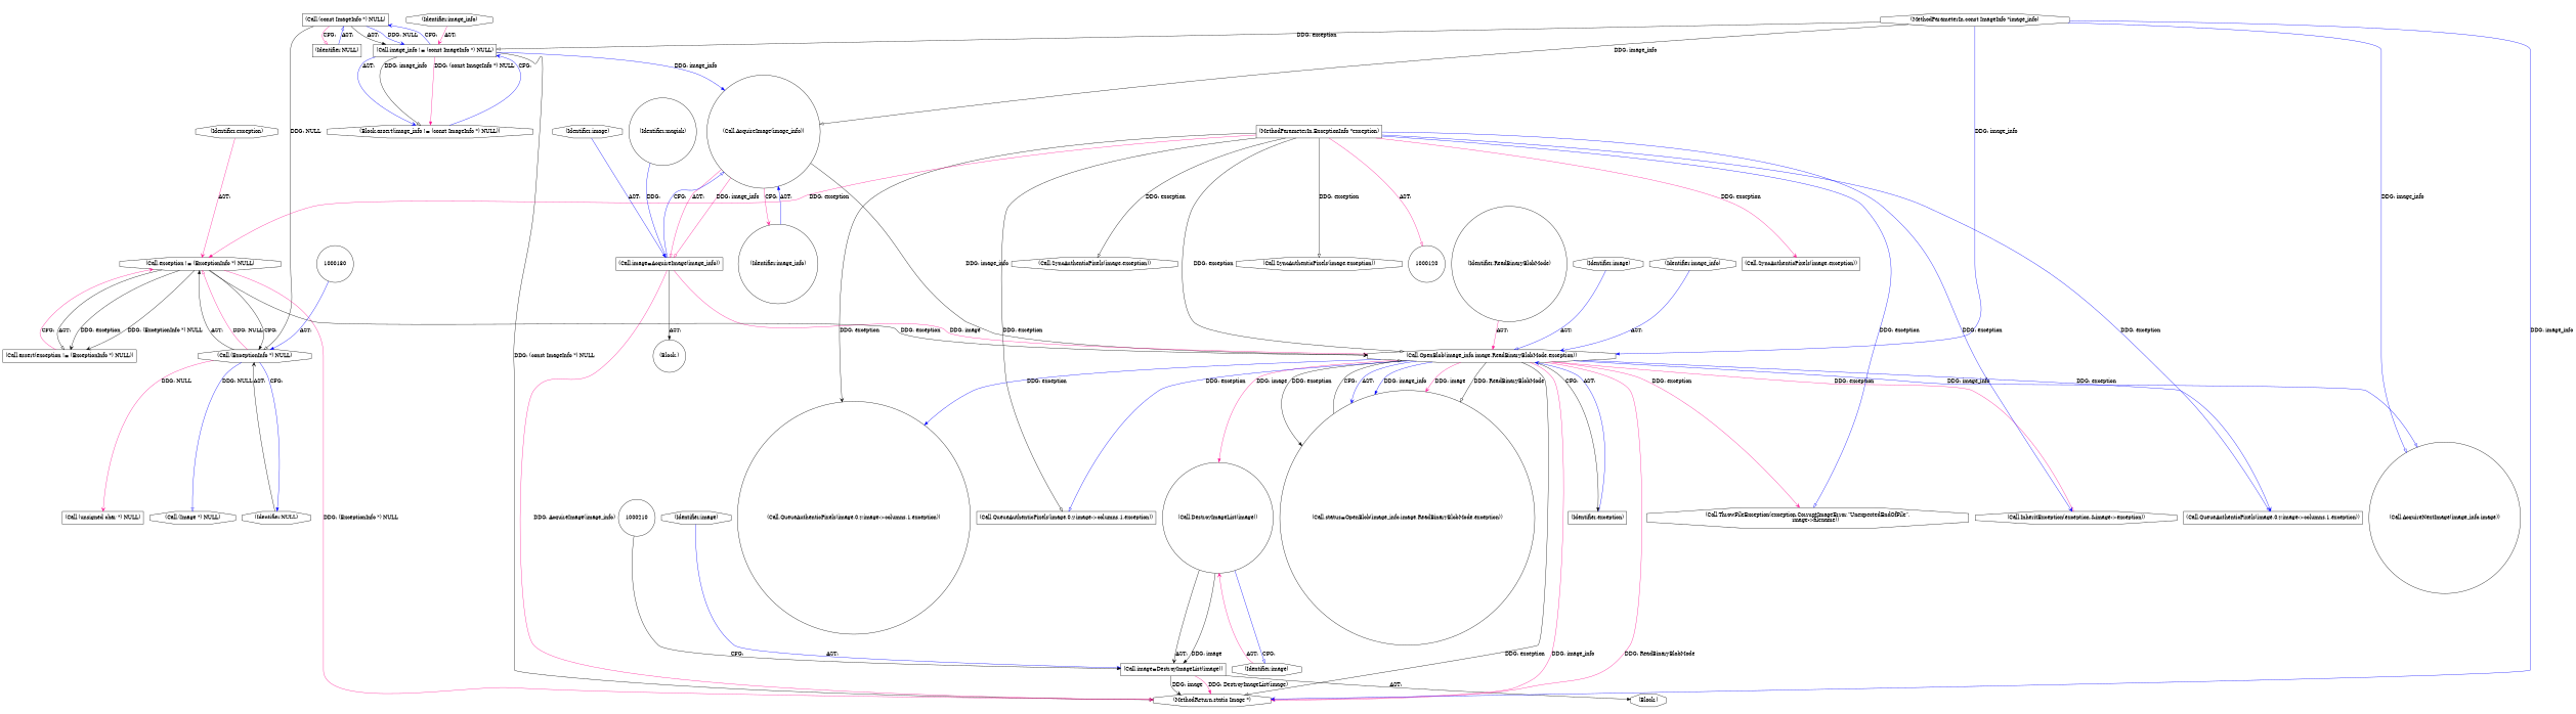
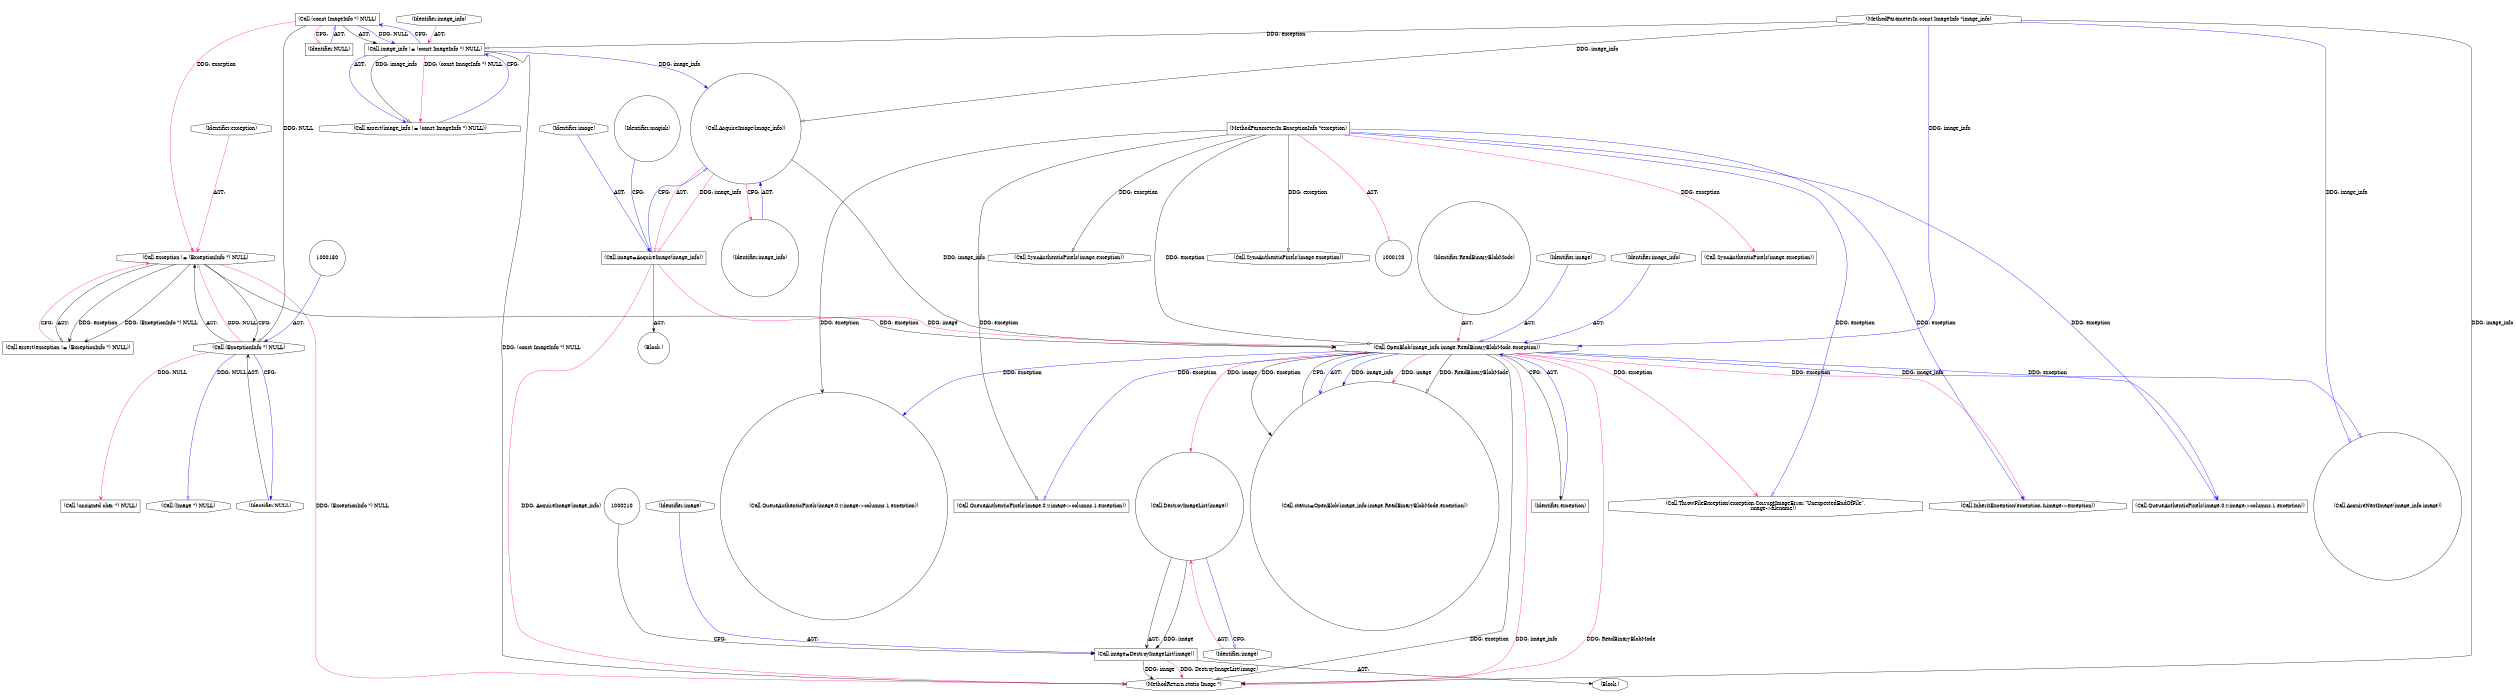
  digraph {
    node [shape=octagon]
    edge [arrowhead=onormal color=black]
    n1 [label="(Call,DestroyImageList(image))" shape=circle]
    n2 [label="(Call,image=DestroyImageList(image))" shape=box]
    n3 [label="(Identifier,image)"]
    n4 [label="(MethodReturn,static Image *)"]
    n5 [label="(Block,)"]
    n6 [label="(Call,OpenBlob(image_info,image,ReadBinaryBlobMode,exception))"]
    n7 [label="(Call,InheritException(exception,&image->exception))"]
    n8 [label="(Call,status=OpenBlob(image_info,image,ReadBinaryBlobMode,exception))" shape=circle]
    n9 [label="(Call,ThrowFileException(exception,CorruptImageError,\"UnexpectedEndOfFile\",\n          image->filename))"]
    n10 [label="(Call,QueueAuthenticPixels(image,0,y,image->columns,1,exception))" shape=box]
    n11 [label="(Identifier,exception)" shape=box]
    n12 [label="(Call,AcquireNextImage(image_info,image))" shape=circle]
    n13 [label="(Call,QueueAuthenticPixels(image,0,y,image->columns,1,exception))" shape=box]
    n14 [label="(Call,QueueAuthenticPixels(image,0,y,image->columns,1,exception))" shape=circle]
    n15 [label="(Call,AcquireImage(image_info))" shape=circle]
    n16 [label="(Call,image=AcquireImage(image_info))" shape=box]
    n17 [label="(Identifier,image_info)" shape=circle]
    n18 [label="(Block,)" shape=circle]
    n19 [label="(Call,image_info != (const ImageInfo *) NULL)" shape=box]
    n20 [label="(Call,(const ImageInfo *) NULL)" shape=box]
-   n21 [label="(Block,assert(image_info != (const ImageInfo *) NULL))"]
+   n21 [label="(Call,assert(image_info != (const ImageInfo *) NULL))"]
    n22 [label="(Call,(ExceptionInfo *) NULL)"]
    n23 [label="(Identifier,NULL)" shape=box]
    n24 [label="(MethodParameterIn,const ImageInfo *image_info)"]
    1000120 [shape=circle]
    n26 [label="(Call,exception != (ExceptionInfo *) NULL)"]
    n27 [label="(Call,(Image *) NULL)"]
    n28 [label="(Call,(unsigned char *) NULL)" shape=box]
    n29 [label="(Identifier,NULL)"]
    n30 [label="(Call,assert(exception != (ExceptionInfo *) NULL))" shape=box]
    n31 [label="(MethodParameterIn,ExceptionInfo *exception)" shape=box]
    n32 [label="(Call,SyncAuthenticPixels(image,exception))" shape=box]
    n33 [label="(Call,SyncAuthenticPixels(image,exception))"]
    n34 [label="(Call,SyncAuthenticPixels(image,exception))"]
    n35 [label="(Identifier,image_info)"]
    n36 [label="(Identifier,image)"]
    n37 [label="(Identifier,image_info)"]
    n38 [label="(Identifier,ReadBinaryBlobMode)" shape=circle]
    n39 [label="(Identifier,magick)" shape=circle]
    n40 [label="(Identifier,image)"]
    n41 [label="(Identifier,image)"]
    n42 [label="(Identifier,exception)"]
    1000180 [shape=circle]
    1000210 [shape=circle]
    n1 -> n2 [arrowhead=vee label="AST: "]
    n1 -> n2 [arrowhead=normal label="DDG: image"]
    n1 -> n3 [color=blue label="CFG: "]
    n2 -> n4 [arrowhead=normal color=deeppink label="DDG: DestroyImageList(image)"]
    n2 -> n4 [arrowhead=vee label="DDG: image"]
    n2 -> n5 [arrowhead=normal label="AST: "]
    n3 -> n1 [arrowhead=vee color=deeppink label="AST: "]
    n6 -> n1 [arrowhead=normal color=deeppink label="DDG: image"]
    n6 -> n4 [arrowhead=normal color=deeppink label="DDG: image_info"]
    n6 -> n4 [color=deeppink label="DDG: ReadBinaryBlobMode"]
    n6 -> n4 [label="DDG: exception"]
    n6 -> n7 [color=deeppink label="DDG: exception"]
    n6 -> n8 [arrowhead=vee color=blue label="AST: "]
    n6 -> n8 [arrowhead=normal color=blue label="DDG: image_info"]
    n6 -> n8 [arrowhead=vee color=deeppink label="DDG: image"]
    n6 -> n8 [label="DDG: ReadBinaryBlobMode"]
    n6 -> n8 [arrowhead=normal label="DDG: exception"]
    n6 -> n9 [arrowhead=vee color=deeppink label="DDG: exception"]
    n6 -> n10 [color=blue label="DDG: exception"]
    n6 -> n11 [arrowhead=normal label="CFG: "]
    n6 -> n12 [color=blue label="DDG: image_info"]
    n6 -> n13 [arrowhead=vee color=blue label="DDG: exception"]
    n6 -> n14 [arrowhead=normal color=blue label="DDG: exception"]
    n8 -> n6 [label="CFG: "]
    n11 -> n6 [arrowhead=vee color=blue label="AST: "]
    n15 -> n6 [arrowhead=vee label="DDG: image_info"]
    n15 -> n16 [color=deeppink label="AST: "]
    n15 -> n16 [color=deeppink label="DDG: image_info"]
    n15 -> n17 [arrowhead=vee color=deeppink label="CFG: "]
    n16 -> n4 [arrowhead=vee color=deeppink label="DDG: AcquireImage(image_info)"]
    n16 -> n6 [color=deeppink label="DDG: image"]
    n16 -> n15 [color=blue label="CFG: "]
    n16 -> n18 [arrowhead=normal label="AST: "]
    n17 -> n15 [arrowhead=normal color=blue label="AST: "]
    n19 -> n4 [label="DDG: (const ImageInfo *) NULL"]
    n19 -> n15 [arrowhead=normal color=blue label="DDG: image_info"]
    n19 -> n20 [arrowhead=vee color=blue label="CFG: "]
    n19 -> n21 [arrowhead=vee color=blue label="AST: "]
    n19 -> n21 [label="DDG: image_info"]
    n19 -> n21 [arrowhead=normal color=deeppink label="DDG: (const ImageInfo *) NULL"]
    n20 -> n19 [arrowhead=normal label="AST: "]
    n20 -> n19 [arrowhead=vee color=blue label="DDG: NULL"]
    n20 -> n22 [label="DDG: NULL"]
    n20 -> n23 [color=deeppink label="CFG: "]
    n21 -> n19 [arrowhead=vee color=blue label="CFG: "]
    n22 -> n26 [arrowhead=normal label="AST: "]
    n22 -> n26 [color=deeppink label="DDG: NULL"]
    n22 -> n27 [color=blue label="DDG: NULL"]
    n22 -> n28 [arrowhead=vee color=deeppink label="DDG: NULL"]
    n22 -> n29 [arrowhead=normal color=blue label="CFG: "]
    n23 -> n20 [color=blue label="AST: "]
-   n24 -> n4 [arrowhead=vee color=blue label="DDG: image_info"]
+   n24 -> n4 [arrowhead=vee label="DDG: image_info"]
    n24 -> n6 [arrowhead=normal color=blue label="DDG: image_info"]
    n24 -> n12 [color=blue label="DDG: image_info"]
    n24 -> n15 [label="DDG: image_info"]
    n24 -> n19 [label="DDG: exception"]
    n26 -> n4 [color=deeppink label="DDG: (ExceptionInfo *) NULL"]
    n26 -> n6 [arrowhead=vee label="DDG: exception"]
    n26 -> n22 [arrowhead=normal label="CFG: "]
    n26 -> n30 [label="AST: "]
    n26 -> n30 [arrowhead=vee label="DDG: exception"]
    n26 -> n30 [arrowhead=vee label="DDG: (ExceptionInfo *) NULL"]
    n29 -> n22 [arrowhead=vee label="AST: "]
    n30 -> n26 [arrowhead=vee color=deeppink label="CFG: "]
    n31 -> n6 [label="DDG: exception"]
-   n31 -> n7 [arrowhead=vee color=blue label="DDG: exception"]
+   n31 -> n7 [arrowhead=normal color=blue label="DDG: exception"]
    n31 -> n9 [color=blue label="DDG: exception"]
    n31 -> n10 [label="DDG: exception"]
    n31 -> n13 [color=blue label="DDG: exception"]
    n31 -> n14 [arrowhead=vee label="DDG: exception"]
    n31 -> 1000120 [color=deeppink label="AST: "]
-   n31 -> n26 [arrowhead=normal color=deeppink label="DDG: exception"]
+   n20 -> n26 [arrowhead=normal color=deeppink label="DDG: exception"]
    n31 -> n32 [arrowhead=vee color=deeppink label="DDG: exception"]
    n31 -> n33 [label="DDG: exception"]
    n31 -> n34 [label="DDG: exception"]
    n35 -> n6 [arrowhead=vee color=blue label="AST: "]
    n36 -> n2 [arrowhead=vee color=blue label="AST: "]
    n37 -> n19 [arrowhead=vee color=deeppink label="AST: "]
    n38 -> n6 [arrowhead=normal color=deeppink label="AST: "]
-   n39 -> n16 [color=blue label="DDG: "]
+   n39 -> n16 [color=blue label="CFG: "]
    n40 -> n16 [arrowhead=normal color=blue label="AST: "]
    n41 -> n6 [color=blue label="AST: "]
    n42 -> n26 [arrowhead=vee color=deeppink label="AST: "]
    1000180 -> n22 [arrowhead=normal color=blue label="AST: "]
    1000210 -> n2 [arrowhead=normal label="CFG: "]
  }
